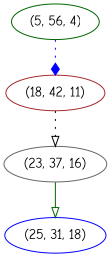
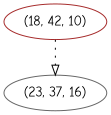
  digraph {
    fontname="Comic Neue"
    node [fontname="Comic Neue"]
    edge [arrowhead=onormal fontname="Comic Neue" style=dotted]
-   "(5, 56, 4)" [color=darkgreen]
-   "(18, 42, 11)" [color=brown]
+   "(18, 42, 11)" [color=brown label="(18, 42, 10)"]
    n3 [color=gray40 label="(23, 37, 16)"]
-   "(25, 31, 18)" [color=blue]
-   "(5, 56, 4)" -> "(18, 42, 11)" [arrowhead=diamond color=blue]
    "(18, 42, 11)" -> n3 [color=black]
-   n3 -> "(25, 31, 18)" [color=darkgreen style=solid]
  }
